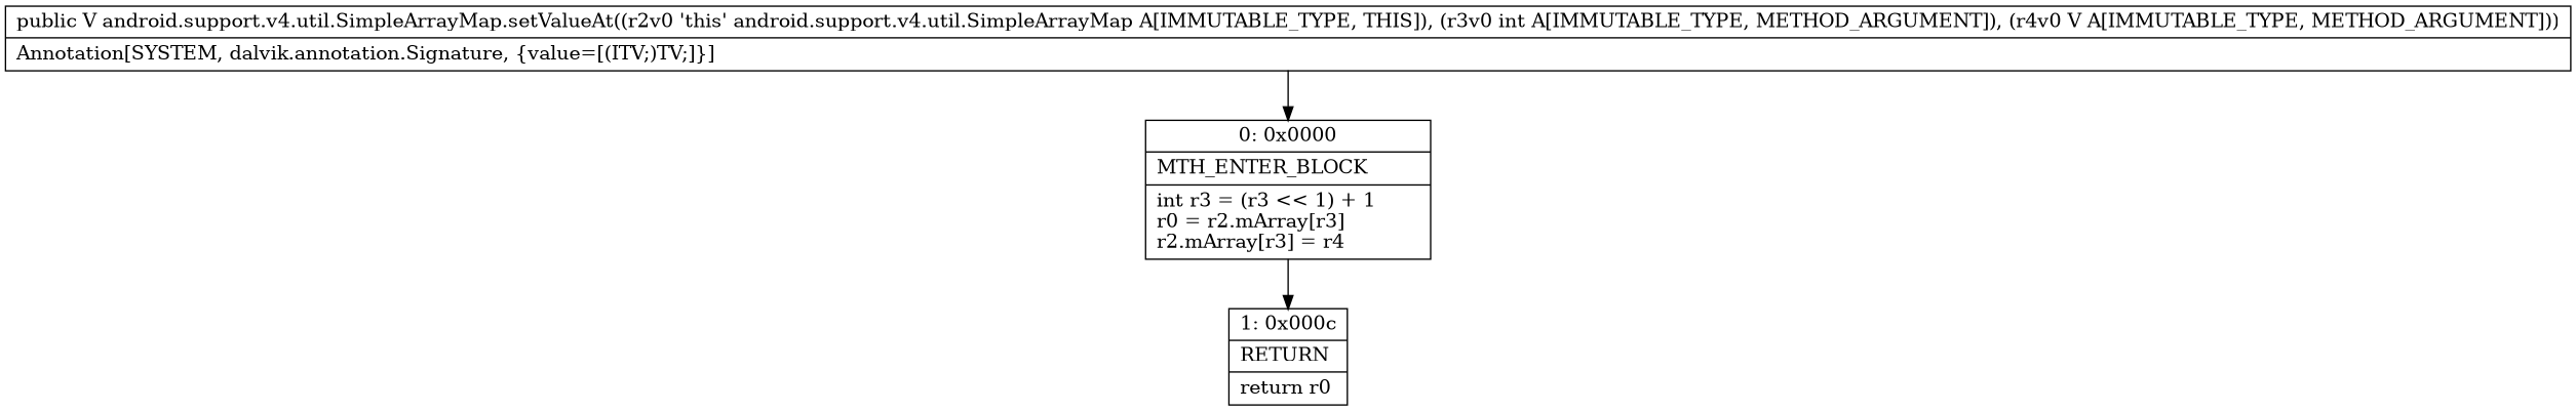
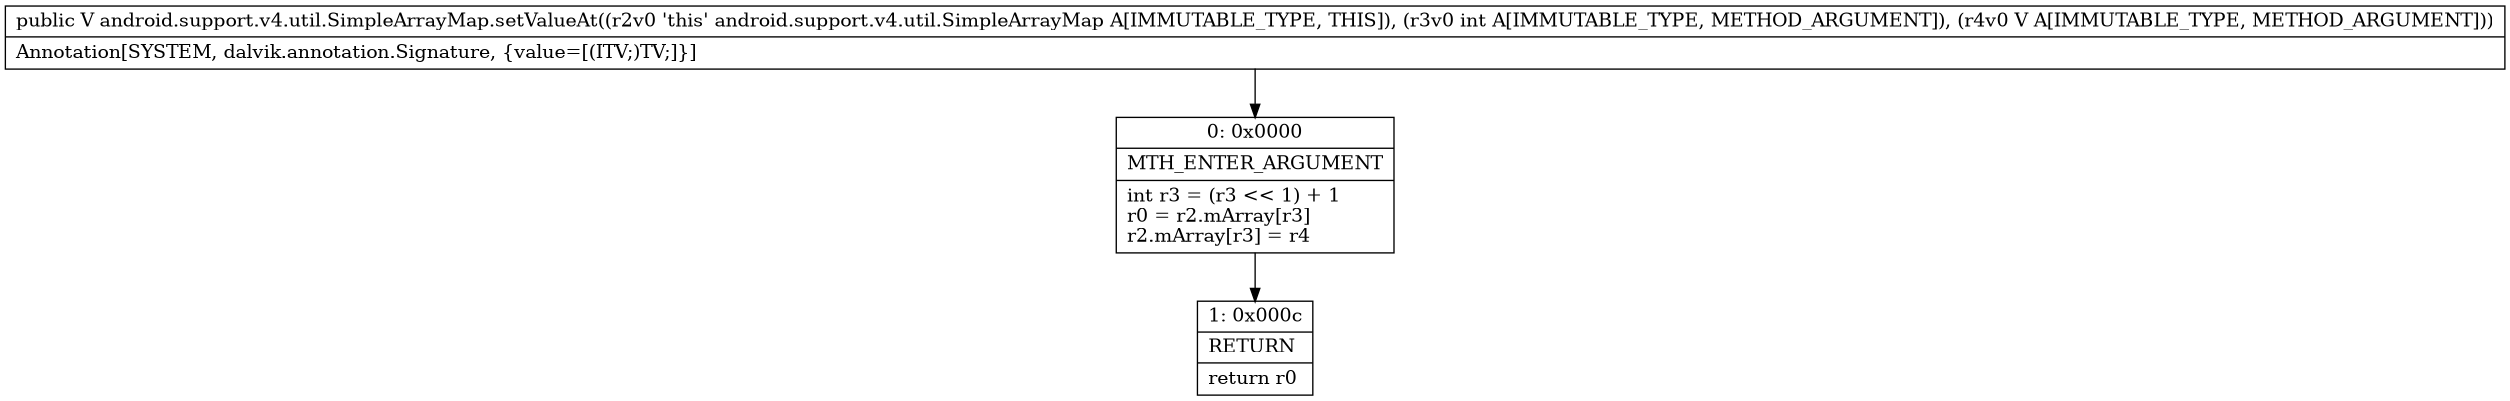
  digraph {
    node [shape=record]
-   n1 [label="{0\:\ 0x0000|MTH_ENTER_BLOCK\l|int r3 = (r3 \<\< 1) + 1\lr0 = r2.mArray[r3]\lr2.mArray[r3] = r4\l}"]
+   n1 [label="{0\:\ 0x0000|MTH_ENTER_ARGUMENT\l|int r3 = (r3 \<\< 1) + 1\lr0 = r2.mArray[r3]\lr2.mArray[r3] = r4\l}"]
    n2 [label="{1\:\ 0x000c|RETURN\l|return r0\l}"]
    n3 [label="{public V android.support.v4.util.SimpleArrayMap.setValueAt((r2v0 'this' android.support.v4.util.SimpleArrayMap A[IMMUTABLE_TYPE, THIS]), (r3v0 int A[IMMUTABLE_TYPE, METHOD_ARGUMENT]), (r4v0 V A[IMMUTABLE_TYPE, METHOD_ARGUMENT]))  | Annotation[SYSTEM, dalvik.annotation.Signature, \{value=[(ITV;)TV;]\}]\l}"]
    n1 -> n2
    n3 -> n1
  }
